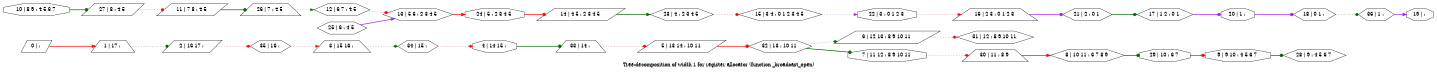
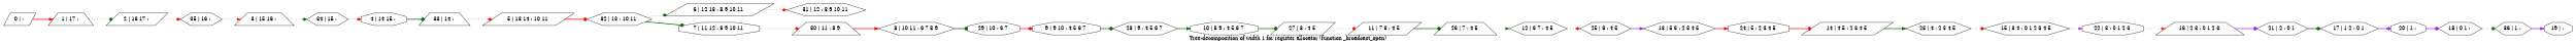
  digraph {
    label="Tree-decomposition of width 1 for register allocator (function _broadcast_open)"
    rankdir=LR
    node [shape=hexagon]
    edge [arrowhead=dot color=red style=bold]
    n1 [label="0 | : " shape=parallelogram]
    n2 [label="1 | 17 : " shape=trapezium]
    n3 [label="2 | 16 17 : " shape=parallelogram]
    n4 [label="35 | 16 : "]
    n5 [label="3 | 15 16 : " shape=trapezium]
    n6 [label="34 | 15 : "]
    n7 [label="4 | 14 15 : " shape=octagon]
    n8 [label="33 | 14 : " shape=trapezium]
    n9 [label="5 | 13 14 : 10 11 " shape=parallelogram]
    n10 [label="32 | 13 : 10 11 "]
    n11 [label="6 | 12 13 : 8 9 10 11 " shape=parallelogram]
    n12 [label="7 | 11 12 : 8 9 10 11 " shape=octagon]
    n13 [label="31 | 12 : 8 9 10 11 "]
    n14 [label="30 | 11 : 8 9 " shape=trapezium]
    n15 [label="8 | 10 11 : 6 7 8 9 "]
    n16 [label="29 | 10 : 6 7 " shape=octagon]
    n17 [label="9 | 9 10 : 4 5 6 7 " shape=octagon]
    n18 [label="28 | 9 : 4 5 6 7 "]
    n19 [label="10 | 8 9 : 4 5 6 7 " shape=octagon]
    n20 [label="27 | 8 : 4 5 " shape=parallelogram]
    n21 [label="11 | 7 8 : 4 5 " shape=parallelogram]
    n22 [label="26 | 7 : 4 5 " shape=trapezium]
    n23 [label="12 | 6 7 : 4 5 "]
    n24 [label="25 | 6 : 4 5 "]
    n25 [label="13 | 5 6 : 2 3 4 5 "]
    n26 [label="24 | 5 : 2 3 4 5 " shape=octagon]
    n27 [label="14 | 4 5 : 2 3 4 5 " shape=parallelogram]
    n28 [label="23 | 4 : 2 3 4 5 "]
    n29 [label="15 | 3 4 : 0 1 2 3 4 5 "]
    n30 [label="22 | 3 : 0 1 2 3 " shape=octagon]
    n31 [label="16 | 2 3 : 0 1 2 3 " shape=trapezium]
    n32 [label="21 | 2 : 0 1 "]
    n33 [label="17 | 1 2 : 0 1 "]
    n34 [label="20 | 1 : " shape=octagon]
    n35 [label="18 | 0 1 : "]
    n36 [label="36 | 1 : "]
    n37 [label="19 | : " shape=octagon]
    n1 -> n2 [arrowhead=normal]
    n2 -> n3 [color=darkgreen style=dotted]
    n3 -> n4 [arrowhead=diamond style=dotted]
    n4 -> n5 [arrowhead=normal style=dotted]
    n5 -> n6 [arrowhead=diamond color=darkgreen style=dotted]
    n6 -> n7 [arrowhead=diamond style=dotted]
    n7 -> n8 [color=darkgreen]
    n8 -> n9 [arrowhead=diamond style=dotted]
    n9 -> n10
    n10 -> n11 [arrowhead=diamond color=darkgreen style=dotted]
    n10 -> n12 [color=darkgreen]
    n11 -> n13 [arrowhead=diamond style=dotted]
    n12 -> n14 [arrowhead=diamond style=dotted]
    n14 -> n15 [arrowhead=normal]
    n15 -> n16 [color=darkgreen]
    n16 -> n17 [arrowhead=diamond]
    n17 -> n18 [color=darkgreen]
+   n18 -> n19 [arrowhead=normal color=darkgreen]
    n19 -> n20 [color=darkgreen]
    n20 -> n21 [style=dotted]
    n21 -> n22 [color=darkgreen]
    n22 -> n23 [arrowhead=normal color=darkgreen style=dotted]
-   n23 -> n25 [arrowhead=diamond style=dotted]
+   n23 -> n24 [arrowhead=diamond style=dotted]
    n24 -> n25 [arrowhead=normal color=purple]
    n25 -> n26 [arrowhead=normal]
    n26 -> n27
    n27 -> n28 [arrowhead=normal color=darkgreen]
    n28 -> n29 [style=dotted]
    n29 -> n30 [arrowhead=normal color=purple style=dotted]
    n30 -> n31 [arrowhead=normal style=dotted]
    n31 -> n32 [color=purple]
    n32 -> n33 [arrowhead=diamond color=darkgreen]
    n33 -> n34 [arrowhead=diamond color=purple]
    n34 -> n35 [color=purple]
    n35 -> n36 [color=darkgreen style=dotted]
    n36 -> n37 [arrowhead=normal color=purple]
  }
